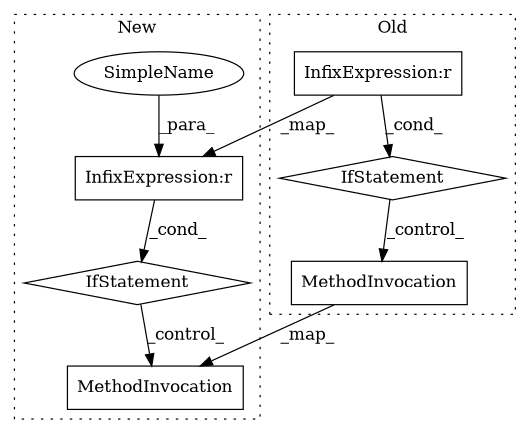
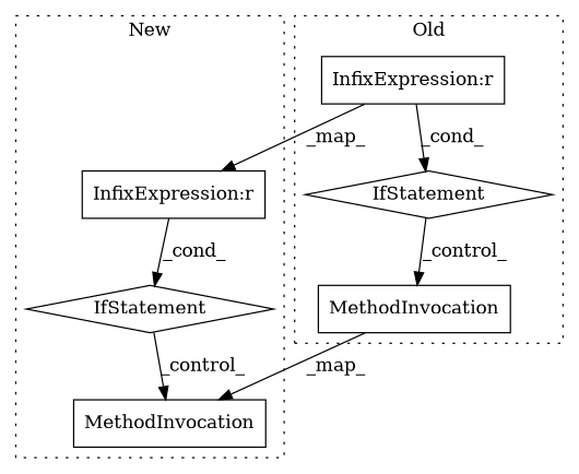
  digraph {
    node [a=25 l=16 shape=box]
    n1 [l="4,2" label=IfStatement s="118058,118076" shape=diamond]
    n2 [a=32 label=MethodInvocation s=118108]
    n3 [a=27 l=4 label="InfixExpression:r" s=118068]
    n4 [l=3 label=IfStatement s=118666 shape=diamond]
    n5 [a=32 label=MethodInvocation s=118680]
-   n6 [a=42 l=6 label=SimpleName s=118618 shape=ellipse]
    n7 [a=27 l=4 label="InfixExpression:r" s=118657]
    subgraph cluster_1 {
      label=Old
      style=dotted
      n1
      n2
      n3
    }
    subgraph cluster_2 {
      label=New
      style=dotted
      n4
      n5
-     n6
      n7
    }
    n1 -> n2 [label=_control_]
    n2 -> n5 [label=_map_]
    n3 -> n1 [label=_cond_]
    n3 -> n7 [label=_map_]
    n4 -> n5 [label=_control_]
-   n6 -> n7 [label=_para_]
    n7 -> n4 [label=_cond_]
  }
